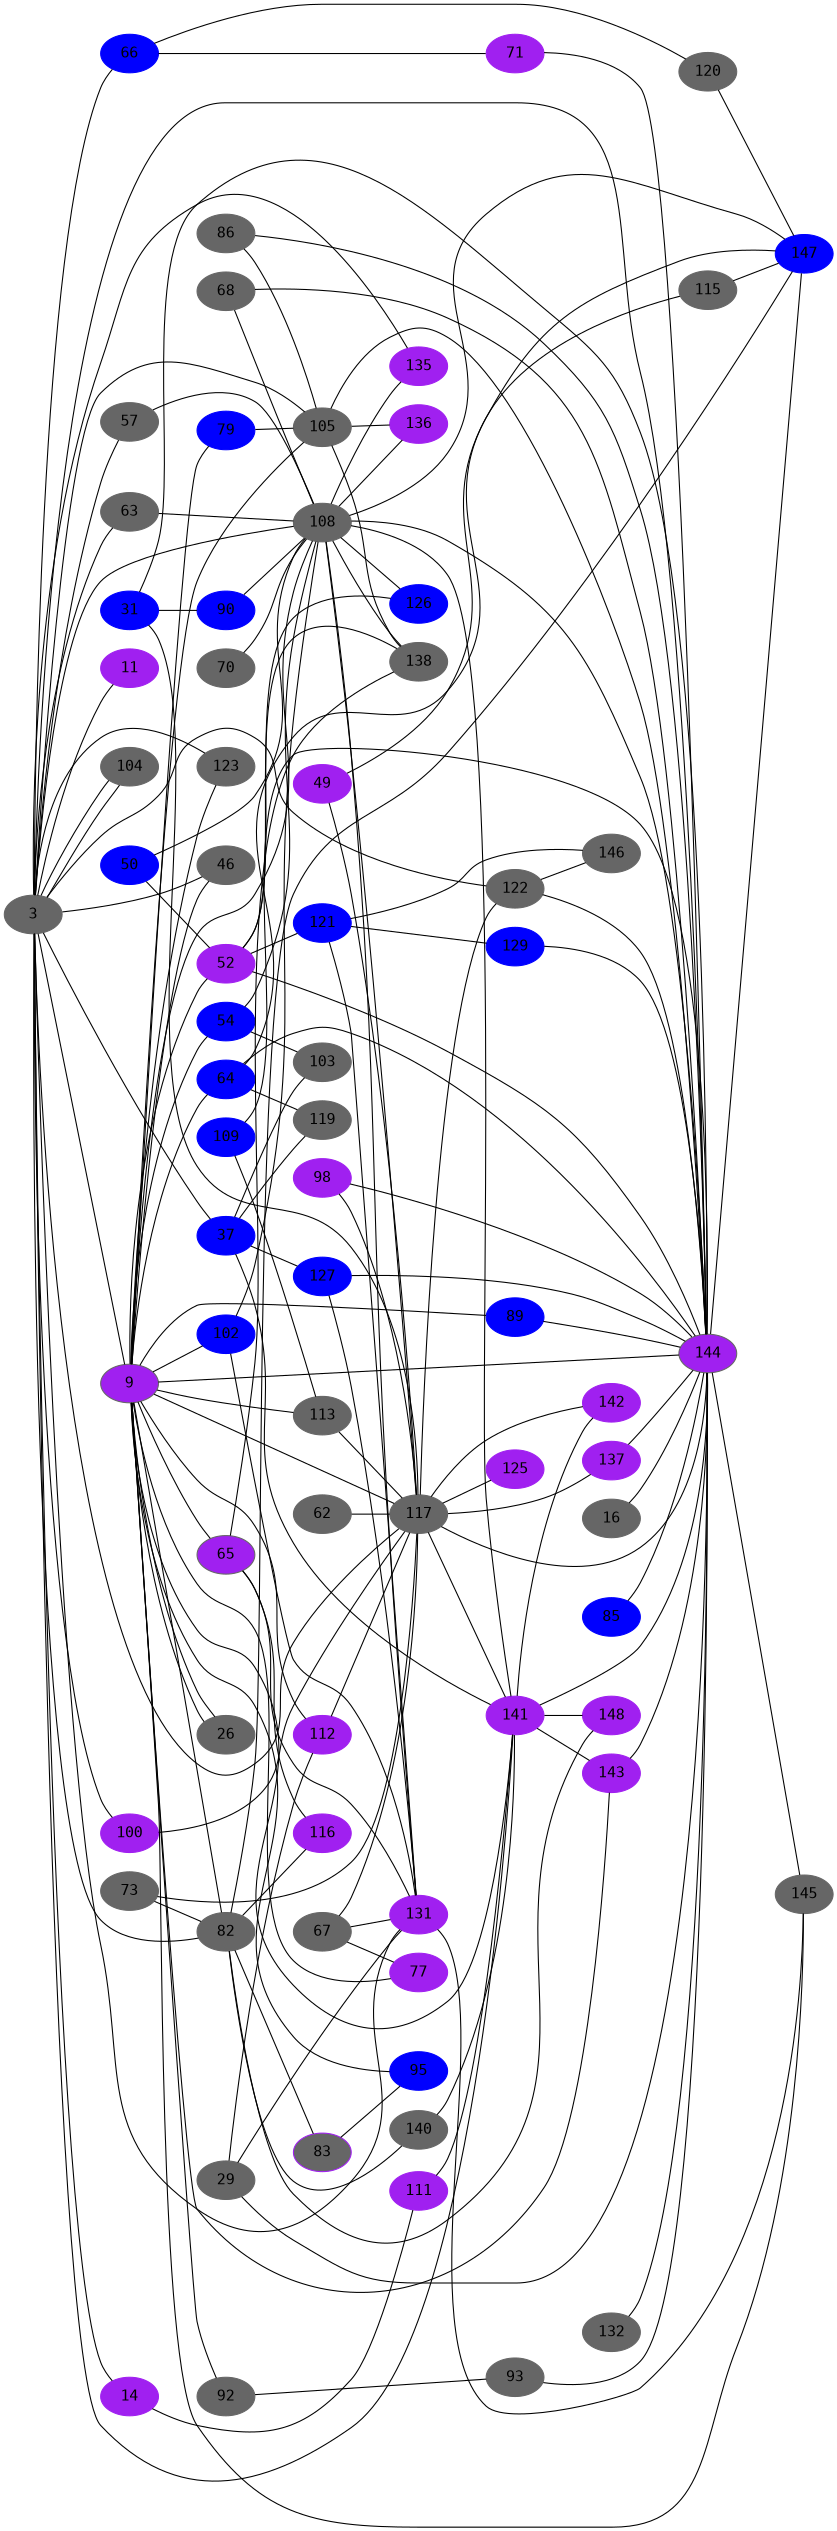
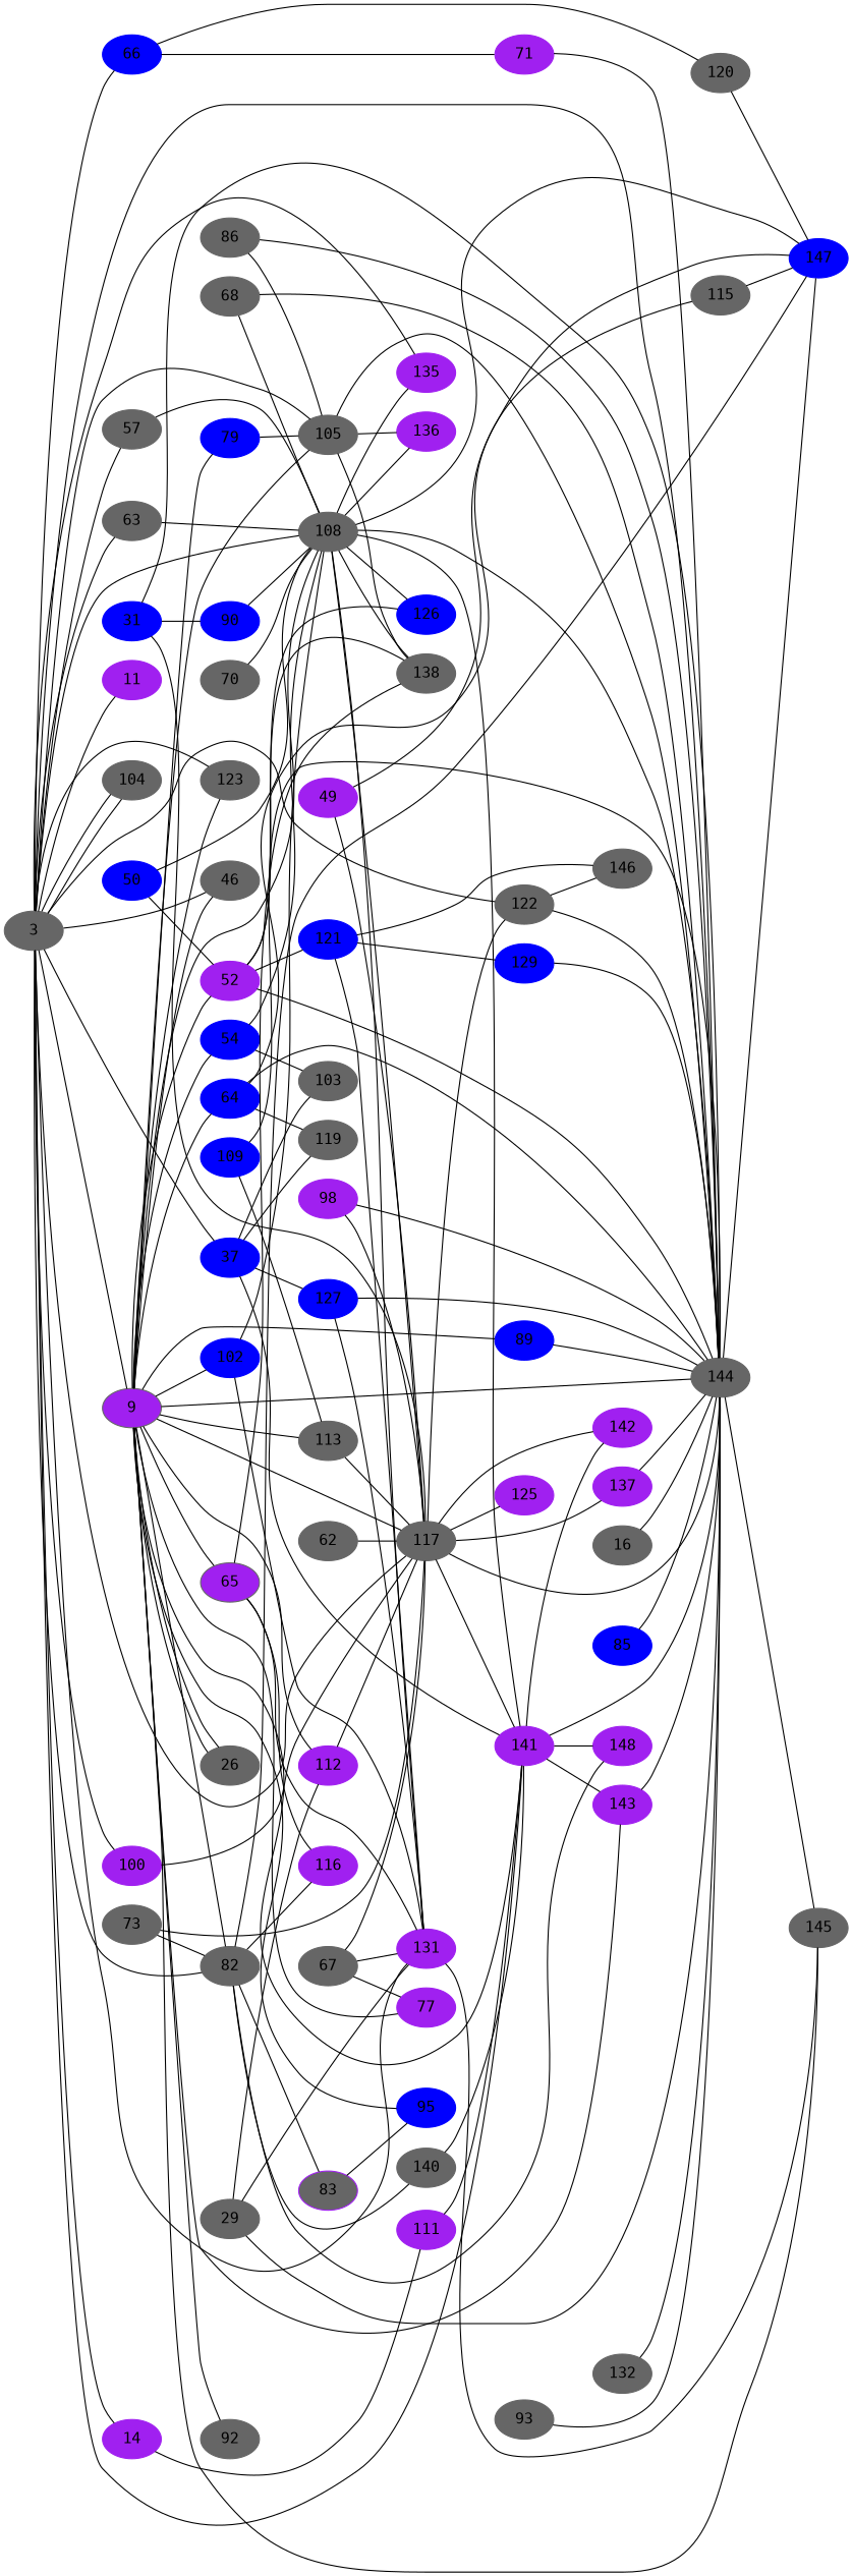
  graph {
    fontname="DejaVu Sans Mono"
    rankdir=LR
    node [color=gray40 fontname="DejaVu Sans Mono" style=filled]
    edge [fontname="DejaVu Sans Mono"]
    3 [super="+2"]
    9 [fillcolor=purple super="+1"]
    11 [color=purple]
    14 [color=purple]
    37 [color=blue super="+32"]
    46
    57
    63
    66 [color=blue]
    82 [super="+58"]
    100 [color=purple]
    104
    105 [super="+84"]
    108 [super="+94+6"]
    117 [super="+18+47+41+34+10"]
    122 [super="+76"]
    123
    131 [color=purple super="+107+22+110"]
    135 [color=purple]
    141 [color=purple super="+97+133"]
-   144 [super="+128+8" fillcolor=purple]
+   144 [super="+128+8"]
    26
    52 [color=purple super="+48"]
    54 [color=blue super="+51"]
    64 [color=blue super="+35+59"]
    65 [fillcolor=purple]
    77 [color=purple]
    79 [color=blue super="+21"]
    89 [color=blue]
    92 [super="+28+20"]
    95 [color=blue super="+13"]
    102 [color=blue super="+75"]
    112 [color=purple super="+33+99"]
    113 [super="+80+101"]
    143 [color=purple super="+134+43"]
    145 [super="+130+139"]
    111 [color=purple]
    103
    119
    127 [color=blue super="+114"]
    71 [color=purple]
    120
    147 [color=blue super="+118+124"]
    116 [color=purple]
    83 [color=purple fillcolor=gray40]
    140
    148 [color=purple]
    138 [super="+87+74"]
    136 [color=purple]
    126 [color=blue]
    125 [color=purple]
    137 [color=purple]
    142 [color=purple super="+42"]
    146
    121 [color=blue]
    115
    93
    16
    29
    90 [color=blue super="+53"]
    31 [color=blue]
    49 [color=purple]
    50 [color=blue]
    129 [color=blue]
    62
    67
    68
    70
    73 [super="+19"]
    85 [color=blue]
    86
    98 [color=purple]
    109 [color=blue]
    132
    3 -- 9 [weight=4]
    3 -- 11 [weight=2]
    3 -- 14 [weight=2]
    3 -- 37 [weight=3]
    3 -- 46
    3 -- 57
    3 -- 63
    3 -- 66 [weight=2]
    3 -- 82
    3 -- 100
    3 -- 104
    3 -- 104
    3 -- 105 [weight=2]
    3 -- 108 [weight=5]
    3 -- 117 [weight=5]
    3 -- 122 [weight=2]
    3 -- 123
    3 -- 131 [weight=5]
    3 -- 135
    3 -- 141 [weight=3]
    3 -- 144 [weight=5]
    9 -- 46
    9 -- 82 [weight=2]
    9 -- 105 [weight=3]
    9 -- 108 [weight=5]
    9 -- 117 [weight=6]
    9 -- 123
    9 -- 141 [weight=2]
    9 -- 144 [weight=5]
    9 -- 26
    9 -- 26
    9 -- 52 [weight=2]
    9 -- 54 [weight=2]
    9 -- 64 [weight=2]
    9 -- 65 [weight=2]
    9 -- 77
    9 -- 79 [weight=3]
    9 -- 89
    9 -- 92 [weight=3]
    9 -- 95 [weight=2]
    9 -- 102
    9 -- 112 [weight=2]
    9 -- 113 [weight=2]
    9 -- 143
    9 -- 145
    14 -- 111
    37 -- 141
    37 -- 103
    37 -- 119
    37 -- 127
    57 -- 108
    63 -- 108
    66 -- 71
    66 -- 120
    82 -- 147
    82 -- 116
    82 -- 83
    82 -- 140
    82 -- 148
    100 -- 117
    105 -- 144
    105 -- 138
    105 -- 136
    108 -- 117 [weight=5]
    108 -- 131 [weight=2]
    108 -- 135
    108 -- 141 [weight=4]
    108 -- 144 [weight=5]
    108 -- 147 [weight=2]
    108 -- 138
    108 -- 136
    108 -- 126
    117 -- 122
    117 -- 141
    117 -- 144 [weight=9]
    117 -- 125 [weight=2]
    117 -- 137
    117 -- 142 [weight=2]
    122 -- 144
    122 -- 146
    131 -- 145
    141 -- 144
    141 -- 143
    141 -- 148
    141 -- 142
    144 -- 145 [weight=2]
    144 -- 147 [weight=2]
    52 -- 144
    52 -- 138
    52 -- 126
    52 -- 121
    54 -- 108
    54 -- 103
    64 -- 144 [weight=2]
    64 -- 119
    64 -- 115
    65 -- 131
    65 -- 116
    65 -- 138
    79 -- 105
    89 -- 144
-   92 -- 93
    102 -- 108
    102 -- 131
    112 -- 117
    113 -- 117 [weight=3]
    143 -- 144 [weight=3]
    111 -- 141
    127 -- 131
    127 -- 144
    71 -- 144
    120 -- 147
    83 -- 95
    140 -- 141
    137 -- 144
    121 -- 131
    121 -- 146
    121 -- 129
    115 -- 147
    93 -- 144
    16 -- 144 [weight=2]
    29 -- 131
    29 -- 144 [weight=2]
    29 -- 112
    90 -- 108 [weight=2]
    31 -- 117
    31 -- 144
    31 -- 90
    49 -- 117
    49 -- 147
    50 -- 108
    50 -- 52
    129 -- 144
    62 -- 117
    67 -- 117 [weight=2]
    67 -- 131
    67 -- 77
    68 -- 108
    68 -- 144
    70 -- 108 [weight=2]
    73 -- 82
    73 -- 117 [weight=2]
    85 -- 144
    86 -- 105
    86 -- 144
    98 -- 117
    98 -- 144
    109 -- 144
    109 -- 113
    132 -- 144 [weight=2]
  }
